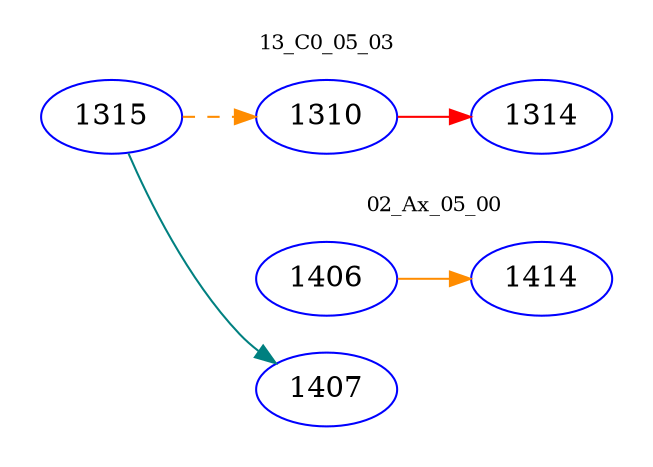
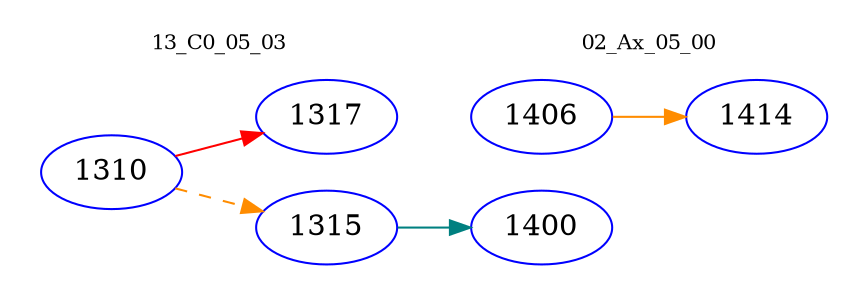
  digraph {
    rankdir=LR
    node [color=blue]
    edge [color=darkorange style=solid]
    n1 [label=1406]
-   n2 [label=1407]
+   n2 [label=1400]
    n3 [label=1414]
    n4 [label=1310]
    n5 [label=1315]
-   n6 [label=1314]
+   n6 [label=1317]
    subgraph cluster_1 {
      color=white
      fontsize=10
      label="02_Ax_05_00"
      n1
      n2
      n3
    }
    subgraph cluster_2 {
      color=white
      fontsize=10
      label="13_C0_05_03"
      n4
      n5
      n6
    }
    n1 -> n3
-   n5 -> n4 [style=dashed]
+   n4 -> n5 [style=dashed]
    n4 -> n6 [color=red]
    n5 -> n2 [color=teal]
  }
